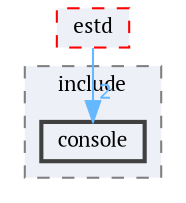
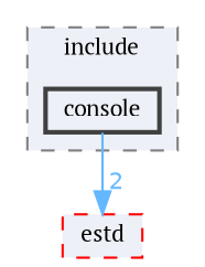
  digraph {
    compound=true
    fontname="PT Serif"
    node [fillcolor="#edf0f7" fontname="PT Serif" fontsize=10 shape=box]
    n1 [color=grey25 height=0.2 label=console style="filled,bold" width=0.4]
    n2 [color=red height=0.2 label=estd style="filled,dashed" width=0.4]
    subgraph cluster_1 {
      bgcolor="#edf0f7"
      fontsize=10
      label=include
      pencolor=grey50
      style="filled,dashed"
      n1
    }
-   n2 -> n1 [color=steelblue1 fontcolor=steelblue1 fontname="PT Serif" fontsize=10 headlabel=2 labeldistance=1.5 labelfontname=Helvetica labelfontsize=10]
+   n1 -> n2 [color=steelblue1 fontcolor=steelblue1 fontname="PT Serif" fontsize=10 headlabel=2 labeldistance=1.5 labelfontname=Helvetica labelfontsize=10]
  }
